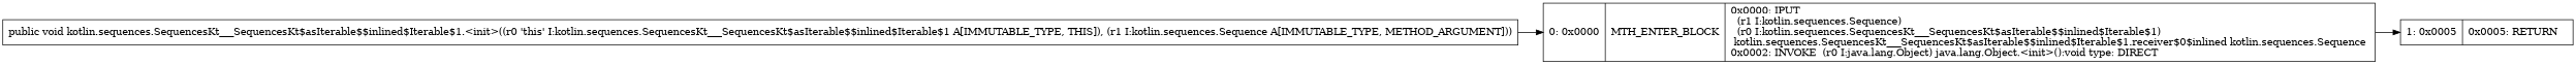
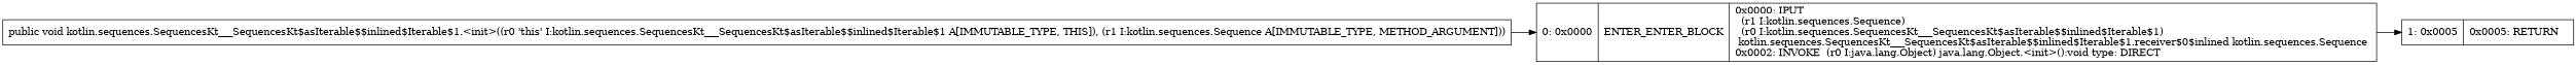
  digraph {
    rankdir=LR
    node [shape=record]
-   n1 [label="{0\:\ 0x0000|MTH_ENTER_BLOCK\l|0x0000: IPUT  \l  (r1 I:kotlin.sequences.Sequence)\l  (r0 I:kotlin.sequences.SequencesKt___SequencesKt$asIterable$$inlined$Iterable$1)\l kotlin.sequences.SequencesKt___SequencesKt$asIterable$$inlined$Iterable$1.receiver$0$inlined kotlin.sequences.Sequence \l0x0002: INVOKE  (r0 I:java.lang.Object) java.lang.Object.\<init\>():void type: DIRECT \l}"]
+   n1 [label="{0\:\ 0x0000|ENTER_ENTER_BLOCK\l|0x0000: IPUT  \l  (r1 I:kotlin.sequences.Sequence)\l  (r0 I:kotlin.sequences.SequencesKt___SequencesKt$asIterable$$inlined$Iterable$1)\l kotlin.sequences.SequencesKt___SequencesKt$asIterable$$inlined$Iterable$1.receiver$0$inlined kotlin.sequences.Sequence \l0x0002: INVOKE  (r0 I:java.lang.Object) java.lang.Object.\<init\>():void type: DIRECT \l}"]
    n2 [label="{1\:\ 0x0005|0x0005: RETURN   \l}"]
    n3 [label="{public void kotlin.sequences.SequencesKt___SequencesKt$asIterable$$inlined$Iterable$1.\<init\>((r0 'this' I:kotlin.sequences.SequencesKt___SequencesKt$asIterable$$inlined$Iterable$1 A[IMMUTABLE_TYPE, THIS]), (r1 I:kotlin.sequences.Sequence A[IMMUTABLE_TYPE, METHOD_ARGUMENT])) }"]
    n1 -> n2
    n3 -> n1
  }
